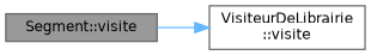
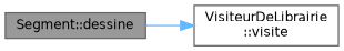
  digraph {
    rankdir=LR
    node [fontname=Helvetica fontsize=10 shape=box style=filled]
-   n1 [color=gray40 fillcolor=grey60 fontcolor=black height=0.2 label="Segment::visite" width=0.4]
+   n1 [color=gray40 fillcolor=grey60 fontcolor=black height=0.2 label="Segment::dessine" width=0.4]
    n2 [color=grey40 fillcolor=white height=0.2 label="VisiteurDeLibrairie\l::visite" width=0.4]
    n1 -> n2 [color=steelblue1 fontname=Helvetica fontsize=10 labelfontname=Helvetica labelfontsize=10 style=solid]
  }
